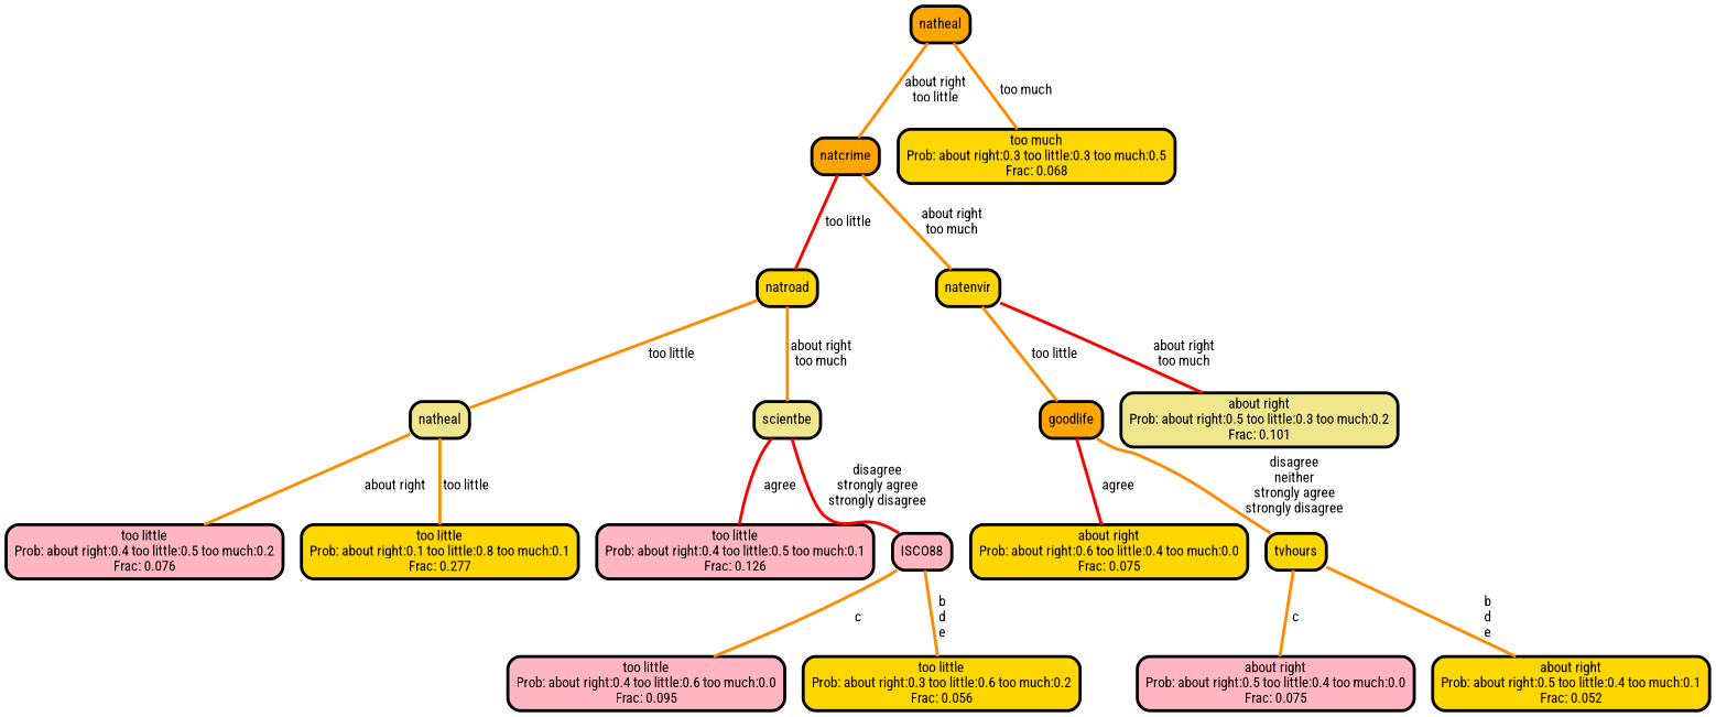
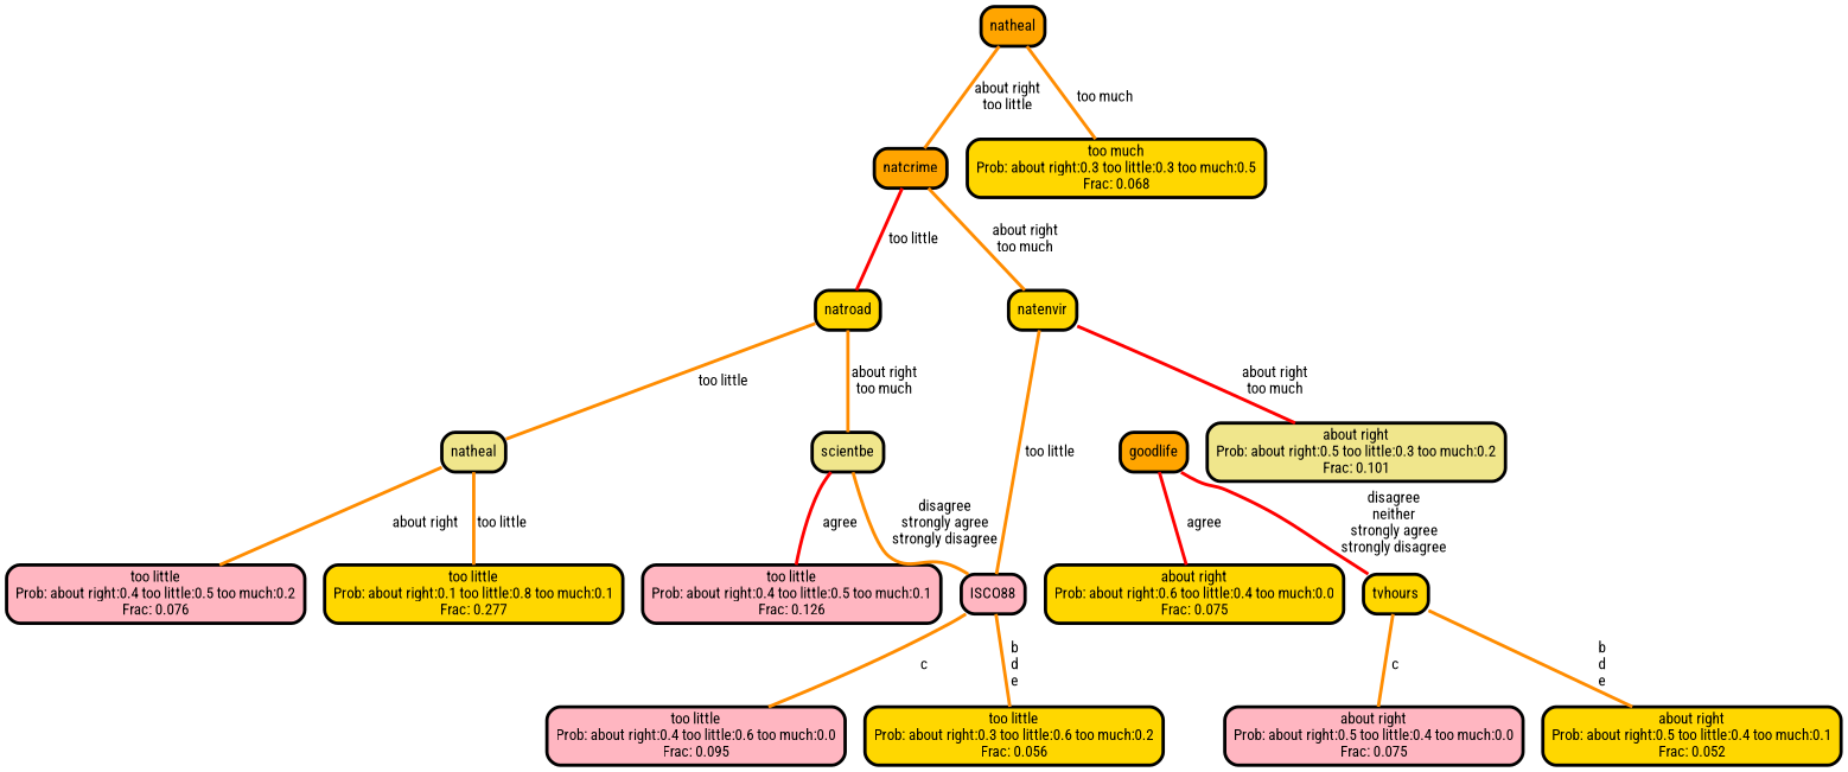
  graph {
    fontname="Roboto Condensed"
    ranksep="0 equally"
    splines=straight
    node [color=black fillcolor=gold fontcolor=black fontname="Roboto Condensed" penwidth=3 shape=box style="filled, rounded"]
    edge [color=darkorange fontname="Roboto Condensed" penwidth=3]
    n1 [fillcolor=lightpink label="too little\nProb: about right:0.4 too little:0.5 too much:0.2\nFrac: 0.076"]
    n2 [fillcolor=khaki label=natheal]
    n3 [label="too little\nProb: about right:0.1 too little:0.8 too much:0.1\nFrac: 0.277"]
    n4 [label=natroad]
    n5 [fillcolor=khaki label=scientbe]
    n6 [fillcolor=lightpink label="too little\nProb: about right:0.4 too little:0.5 too much:0.1\nFrac: 0.126"]
    n7 [fillcolor=lightpink label=ISCO88]
    n8 [fillcolor=lightpink label="too little\nProb: about right:0.4 too little:0.6 too much:0.0\nFrac: 0.095"]
    n9 [label="too little\nProb: about right:0.3 too little:0.6 too much:0.2\nFrac: 0.056"]
    n10 [fillcolor=orange label=natcrime]
    n11 [label=natenvir]
    n12 [fillcolor=orange label=goodlife]
    n13 [fillcolor=khaki label="about right\nProb: about right:0.5 too little:0.3 too much:0.2\nFrac: 0.101"]
    n14 [label="about right\nProb: about right:0.6 too little:0.4 too much:0.0\nFrac: 0.075"]
    n15 [label=tvhours]
    n16 [fillcolor=lightpink label="about right\nProb: about right:0.5 too little:0.4 too much:0.0\nFrac: 0.075"]
    n17 [label="about right\nProb: about right:0.5 too little:0.4 too much:0.1\nFrac: 0.052"]
    n18 [fillcolor=orange label=natheal]
    n19 [label="too much\nProb: about right:0.3 too little:0.3 too much:0.5\nFrac: 0.068"]
    subgraph sub_1 {
      rank=same
    }
    n2 -- n1 [label=" about right"]
    n2 -- n3 [label=" too little"]
    n4 -- n2 [label=" too little"]
    n4 -- n5 [label=" about right\n too much"]
    n5 -- n6 [color=red label=" agree"]
-   n5 -- n7 [color=red label=" disagree\n strongly agree\n strongly disagree"]
+   n5 -- n7 [label=" disagree\n strongly agree\n strongly disagree"]
    n7 -- n8 [label=" c"]
    n7 -- n9 [label=" b\n d\n e"]
    n10 -- n4 [color=red label=" too little"]
    n10 -- n11 [label=" about right\n too much"]
-   n11 -- n12 [label=" too little"]
+   n11 -- n7 [label=" too little"]
    n11 -- n13 [color=red label=" about right\n too much"]
    n12 -- n14 [color=red label=" agree"]
-   n12 -- n15 [label=" disagree\n neither\n strongly agree\n strongly disagree"]
+   n12 -- n15 [color=red label=" disagree\n neither\n strongly agree\n strongly disagree"]
    n15 -- n16 [label=" c"]
    n15 -- n17 [label=" b\n d\n e"]
    n18 -- n10 [label=" about right\n too little"]
    n18 -- n19 [label=" too much"]
  }
